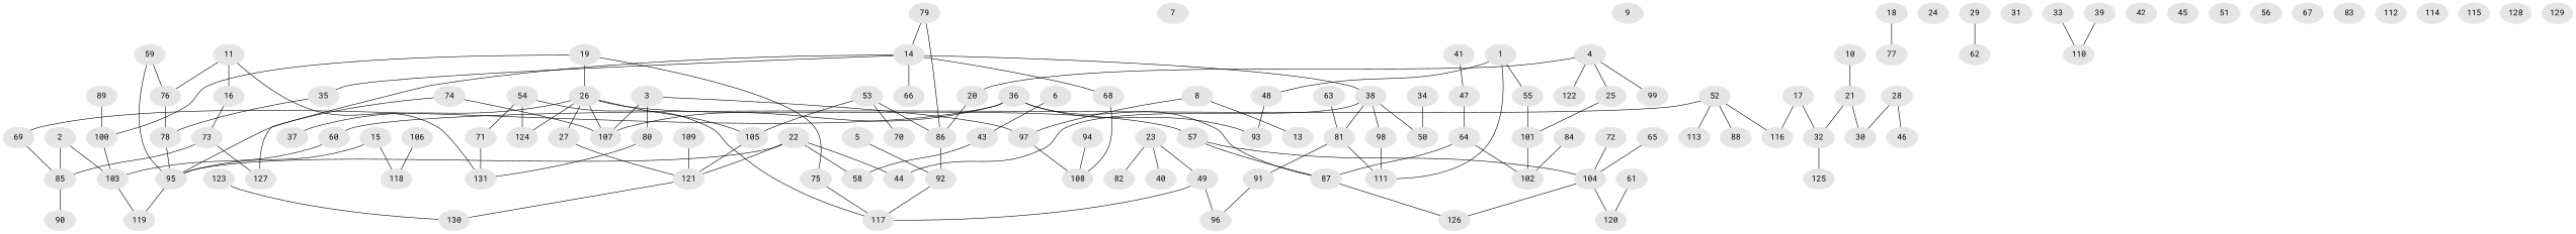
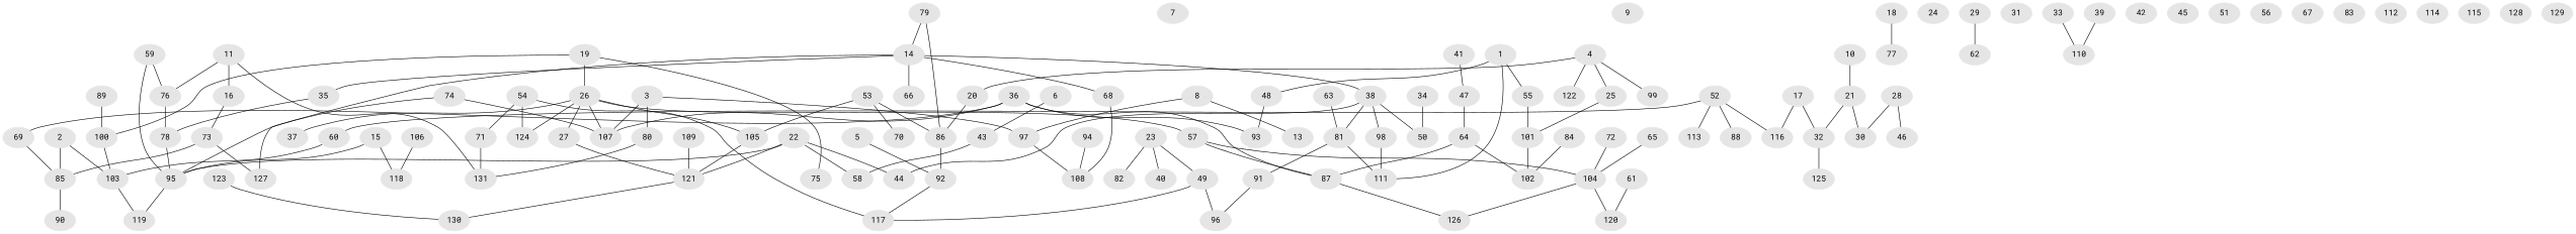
  graph {
    fontname="Roboto Mono"
    node [color=gray90 fontname="Roboto Mono" style=filled]
    edge [fontname="Roboto Mono"]
    1
    48
    55
    111
    14
    35
    38
    66
    68
    127
    93
    101
    2
    85
    103
    90
    119
    3
    80
    97
    107
    131
    108
    4
    20
    25
    99
    122
    86
    5
    92
    117
    6
    43
    58
    7
    8
    13
    9
    10
    21
    32
    30
    11
    16
    76
    73
    78
    74
    95
    44
    50
    81
    98
    15
    118
    17
    116
    125
    18
    77
    19
    26
    75
    100
    27
    37
    57
    105
    124
    22
    121
    130
    23
    40
    49
    82
    96
    24
    102
    87
    104
    28
    46
    29
    62
    31
    33
    110
    34
    36
    69
    126
    91
    39
    41
    47
    64
    42
    45
    51
    52
    60
    88
    113
    53
    70
    54
    71
    56
    120
    59
    61
    63
    65
    67
    72
    79
    83
    84
    89
    94
    106
    109
    112
    114
    115
    123
    128
    129
    1 -- 48
    1 -- 55
    1 -- 111
    48 -- 93
    55 -- 101
    14 -- 35
    14 -- 38
    14 -- 66
    14 -- 68
    14 -- 127
    35 -- 78
    38 -- 44
    38 -- 50
    38 -- 81
    38 -- 98
    68 -- 108
    101 -- 102
    2 -- 85
    2 -- 103
    85 -- 90
    103 -- 119
    3 -- 80
    3 -- 97
    3 -- 107
    80 -- 131
    97 -- 108
    4 -- 20
    4 -- 25
    4 -- 99
    4 -- 122
    20 -- 86
    25 -- 101
    86 -- 92
    5 -- 92
    92 -- 117
    6 -- 43
    43 -- 58
    8 -- 97
    8 -- 13
    10 -- 21
    21 -- 32
    21 -- 30
    32 -- 125
    11 -- 131
    11 -- 16
    11 -- 76
    16 -- 73
    76 -- 78
    73 -- 127
    73 -- 85
    78 -- 95
    74 -- 107
    74 -- 95
    95 -- 119
    81 -- 111
    81 -- 91
    98 -- 111
    15 -- 95
    15 -- 118
    17 -- 32
    17 -- 116
    18 -- 77
    19 -- 26
    19 -- 75
    19 -- 100
    26 -- 107
    26 -- 27
    26 -- 37
    26 -- 57
    26 -- 105
    26 -- 124
-   75 -- 117
    100 -- 103
    27 -- 121
    57 -- 87
    57 -- 104
    105 -- 121
    22 -- 58
    22 -- 95
    22 -- 44
    22 -- 121
    121 -- 130
    23 -- 40
    23 -- 49
    23 -- 82
    49 -- 117
    49 -- 96
    87 -- 126
    104 -- 126
    104 -- 120
    28 -- 30
    28 -- 46
    29 -- 62
    33 -- 110
    34 -- 50
    36 -- 93
    36 -- 107
    36 -- 87
    36 -- 69
    69 -- 85
    91 -- 96
    39 -- 110
    41 -- 47
    47 -- 64
    64 -- 102
    64 -- 87
    52 -- 116
    52 -- 60
    52 -- 88
    52 -- 113
    60 -- 103
    53 -- 86
    53 -- 105
    53 -- 70
    54 -- 117
    54 -- 124
    54 -- 71
    71 -- 131
    59 -- 76
    59 -- 95
    61 -- 120
    63 -- 81
    65 -- 104
    72 -- 104
    79 -- 14
    79 -- 86
    84 -- 102
    89 -- 100
    94 -- 108
    106 -- 118
    109 -- 121
    123 -- 130
  }
